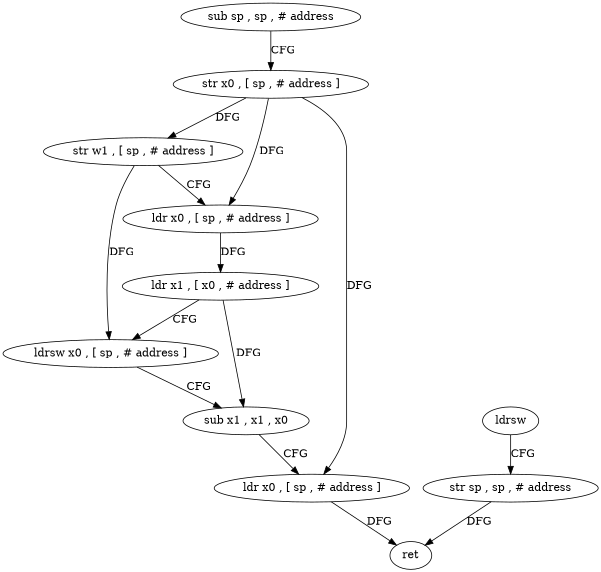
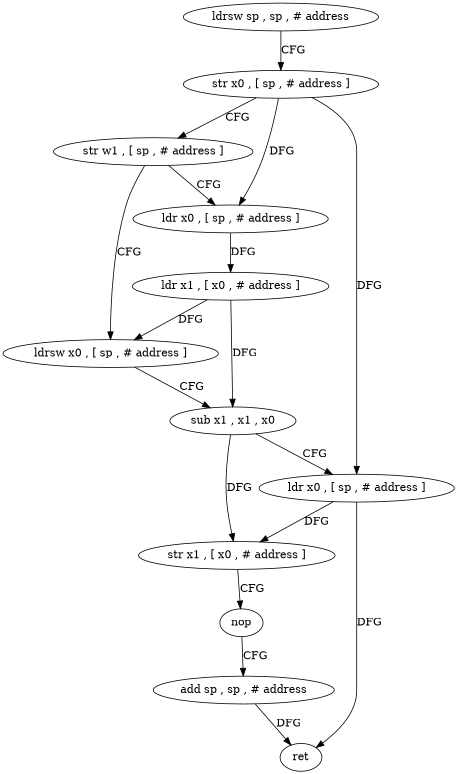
  digraph {
-   n1 [label="sub sp , sp , # address"]
+   n1 [label="ldrsw sp , sp , # address"]
    n2 [label="str x0 , [ sp , # address ]"]
    n3 [label="str w1 , [ sp , # address ]"]
    n4 [label="ldr x0 , [ sp , # address ]"]
    n5 [label="ldr x0 , [ sp , # address ]"]
    n6 [label="ldrsw x0 , [ sp , # address ]"]
    n7 [label="ldr x1 , [ x0 , # address ]"]
+   n8 [label="str x1 , [ x0 , # address ]"]
    n9 [label=ret]
    n10 [label="sub x1 , x1 , x0"]
-   n11 [label=ldrsw]
-   n12 [label="str sp , sp , # address"]
+   n11 [label=nop]
+   n12 [label="add sp , sp , # address"]
    n1 -> n2 [label=CFG]
-   n2 -> n3 [label=DFG]
+   n2 -> n3 [label=CFG]
    n2 -> n4 [label=DFG]
    n2 -> n5 [label=DFG]
    n3 -> n4 [label=CFG]
-   n3 -> n6 [label=DFG]
+   n3 -> n6 [label=CFG]
    n4 -> n7 [label=DFG]
+   n5 -> n8 [label=DFG]
    n5 -> n9 [label=DFG]
    n6 -> n10 [label=CFG]
-   n7 -> n6 [label=CFG]
+   n7 -> n6 [label=DFG]
    n7 -> n10 [label=DFG]
+   n8 -> n11 [label=CFG]
    n10 -> n5 [label=CFG]
+   n10 -> n8 [label=DFG]
    n11 -> n12 [label=CFG]
    n12 -> n9 [label=DFG]
  }
